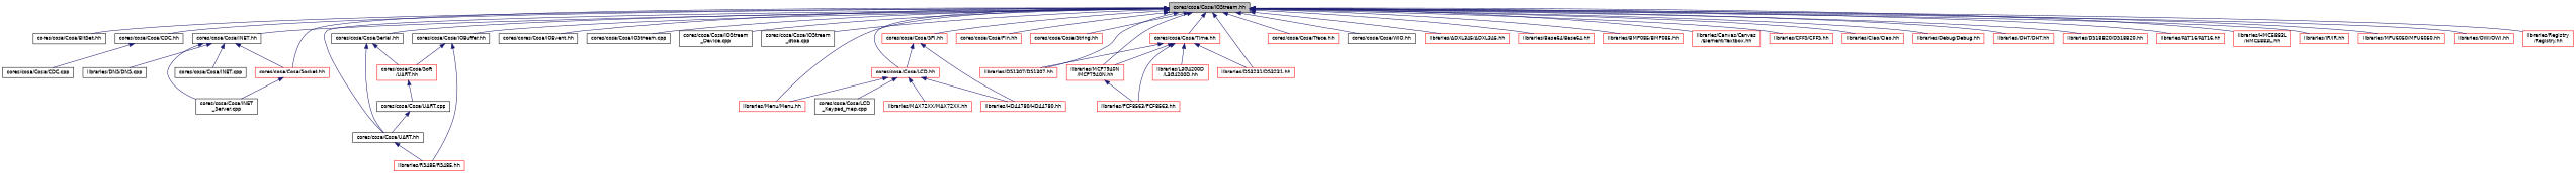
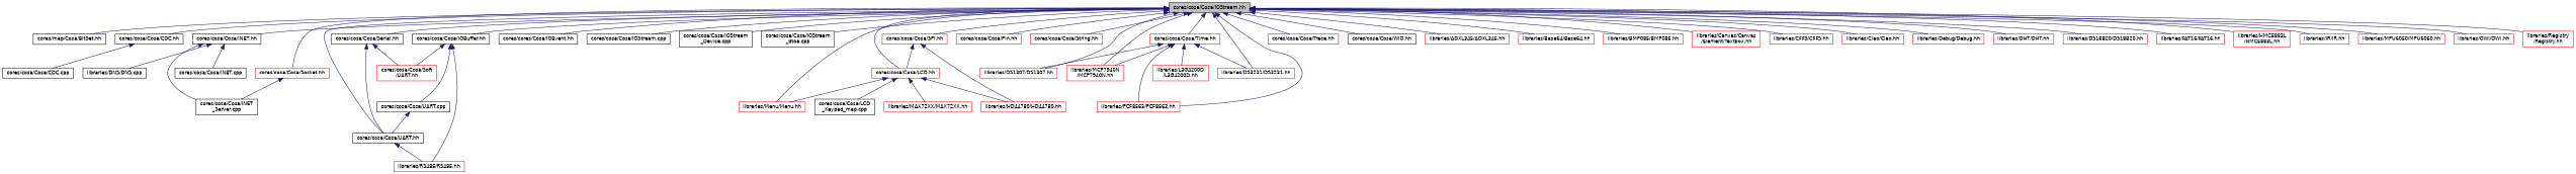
  digraph {
    node [color=red fillcolor=white fontname=Helvetica fontsize=10 shape=record style=filled]
    edge [color=midnightblue dir=back fontname=Helvetica fontsize=10 labelfontname=Helvetica labelfontsize=10 style=solid]
    n1 [color=black fillcolor=grey75 fontcolor=black height=0.2 label="cores/cosa/Cosa/IOStream.hh" width=0.4]
-   n2 [color=black height=0.2 label="cores/cosa/Cosa/BitSet.hh" width=0.4]
+   n2 [color=black height=0.2 label="cores/map/Cosa/BitSet.hh" width=0.4]
    n3 [color=black height=0.2 label="cores/cosa/Cosa/CDC.hh" width=0.4]
    n4 [color=black height=0.2 label="cores/cosa/Cosa/INET.hh" width=0.4]
    n5 [height=0.2 label="cores/cosa/Cosa/Socket.hh" width=0.4]
    n6 [color=black height=0.2 label="cores/cosa/Cosa/IOBuffer.hh" width=0.4]
    n7 [color=black height=0.2 label="cores/cores/Cosa/IOEvent.hh" width=0.4]
    n8 [color=black height=0.2 label="cores/cosa/Cosa/IOStream.cpp" width=0.4]
    n9 [color=black height=0.2 label="cores/cosa/Cosa/IOStream\l_Device.cpp" width=0.4]
    n10 [color=black height=0.2 label="cores/cosa/Cosa/IOStream\l_dtoa.cpp" width=0.4]
    n11 [height=0.2 label="cores/cosa/Cosa/LCD.hh" width=0.4]
    n12 [height=0.2 label="libraries/Menu/Menu.hh" width=0.4]
    n13 [height=0.2 label="cores/cosa/Cosa/Pin.hh" width=0.4]
    n14 [color=black height=0.2 label="cores/cosa/Cosa/Serial.hh" width=0.4]
    n15 [color=black height=0.2 label="cores/cosa/Cosa/UART.hh" width=0.4]
    n16 [height=0.2 label="cores/cosa/Cosa/SPI.hh" width=0.4]
    n17 [height=0.2 label="cores/cosa/Cosa/String.hh" width=0.4]
    n18 [height=0.2 label="cores/cosa/Cosa/Time.hh" width=0.4]
    n19 [height=0.2 label="libraries/DS1307/DS1307.hh" width=0.4]
    n20 [height=0.2 label="libraries/DS3231/DS3231.hh" width=0.4]
    n21 [height=0.2 label="libraries/MCP7940N\l/MCP7940N.hh" width=0.4]
    n22 [height=0.2 label="libraries/PCF8563/PCF8563.hh" width=0.4]
    n23 [height=0.2 label="cores/cosa/Cosa/Trace.hh" width=0.4]
    n24 [color=black height=0.2 label="cores/cosa/Cosa/WIO.hh" width=0.4]
    n25 [height=0.2 label="libraries/ADXL345/ADXL345.hh" width=0.4]
    n26 [height=0.2 label="libraries/Base64/Base64.hh" width=0.4]
    n27 [height=0.2 label="libraries/BMP085/BMP085.hh" width=0.4]
    n28 [height=0.2 label="libraries/Canvas/Canvas\l/Element/Textbox.hh" width=0.4]
    n29 [height=0.2 label="libraries/CFFS/CFFS.hh" width=0.4]
    n30 [height=0.2 label="libraries/Ciao/Ciao.hh" width=0.4]
    n31 [height=0.2 label="libraries/Debug/Debug.hh" width=0.4]
    n32 [height=0.2 label="libraries/DHT/DHT.hh" width=0.4]
    n33 [height=0.2 label="libraries/DS18B20/DS18B20.hh" width=0.4]
    n34 [height=0.2 label="libraries/FAT16/FAT16.hh" width=0.4]
    n35 [height=0.2 label="libraries/HMC5883L\l/HMC5883L.hh" width=0.4]
    n36 [height=0.2 label="libraries/IR/IR.hh" width=0.4]
    n37 [height=0.2 label="libraries/MPU6050/MPU6050.hh" width=0.4]
    n38 [height=0.2 label="libraries/OWI/OWI.hh" width=0.4]
    n39 [height=0.2 label="libraries/Registry\l/Registry.hh" width=0.4]
    n40 [color=black height=0.2 label="cores/cosa/Cosa/CDC.cpp" width=0.4]
    n41 [color=black height=0.2 label="cores/cosa/Cosa/INET.cpp" width=0.4]
    n42 [color=black height=0.2 label="cores/cosa/Cosa/INET\l_Server.cpp" width=0.4]
    n43 [color=black height=0.2 label="libraries/DNS/DNS.cpp" width=0.4]
    n44 [height=0.2 label="cores/cosa/Cosa/Soft\l/UART.hh" width=0.4]
    n45 [color=black height=0.2 label="cores/cosa/Cosa/UART.cpp" width=0.4]
    n46 [height=0.2 label="libraries/RS485/RS485.hh" width=0.4]
    n47 [color=black height=0.2 label="cores/cosa/Cosa/LCD\l_Keypad_map.cpp" width=0.4]
    n48 [height=0.2 label="libraries/HD44780/HD44780.hh" width=0.4]
    n49 [height=0.2 label="libraries/MAX72XX/MAX72XX.hh" width=0.4]
    n50 [height=0.2 label="libraries/L3G4200D\l/L3G4200D.hh" width=0.4]
    n1 -> n2
    n1 -> n3
    n1 -> n4
    n1 -> n5
    n1 -> n6
    n1 -> n7
    n1 -> n8
    n1 -> n9
    n1 -> n10
    n1 -> n11
    n1 -> n12
    n1 -> n13
    n1 -> n14
    n1 -> n15
    n1 -> n16
    n1 -> n17
    n1 -> n18
    n1 -> n19
    n1 -> n20
    n1 -> n21
-   n21 -> n22
+   n1 -> n22
    n1 -> n23
    n1 -> n24
    n1 -> n25
    n1 -> n26
    n1 -> n27
    n1 -> n28
    n1 -> n29
    n1 -> n30
    n1 -> n31
    n1 -> n32
    n1 -> n33
    n1 -> n34
    n1 -> n35
    n1 -> n36
    n1 -> n37
    n1 -> n38
    n1 -> n39
    n3 -> n40
-   n4 -> n5
    n4 -> n41
    n4 -> n42
    n4 -> n43
    n5 -> n42
    n6 -> n44
-   n44 -> n45
+   n6 -> n45
    n6 -> n46
    n11 -> n12
    n11 -> n47
    n11 -> n48
    n11 -> n49
    n14 -> n15
    n14 -> n44
    n15 -> n46
    n16 -> n11
    n16 -> n48
    n18 -> n19
    n18 -> n20
    n18 -> n21
    n18 -> n22
    n18 -> n50
    n45 -> n15
  }
